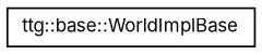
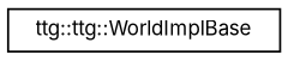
  digraph {
    rankdir=LR
    fontname=Inter
-   n1 [color=black fillcolor=white fontname=Inter fontsize=10 height=0.2 label="ttg::base::WorldImplBase" shape=record style=filled width=0.4]
+   n1 [color=black fillcolor=white fontname=Inter fontsize=10 height=0.2 label="ttg::ttg::WorldImplBase" shape=record style=filled width=0.4]
  }
